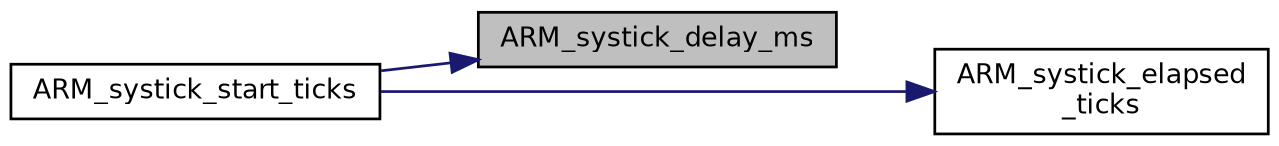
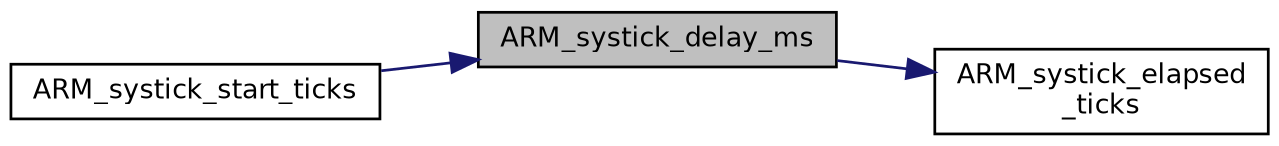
  digraph {
    rankdir=LR
    node [color=black fillcolor=white fontname=Helvetica fontsize=10 shape=record style=filled]
    edge [color=midnightblue fontname=Helvetica fontsize=10 labelfontname=Helvetica labelfontsize=10 style=solid]
    n1 [fillcolor=grey75 fontcolor=black height=0.2 label=ARM_systick_delay_ms width=0.4]
    n2 [height=0.2 label="ARM_systick_elapsed\l_ticks" width=0.4]
    n3 [height=0.2 label=ARM_systick_start_ticks width=0.4]
-   n3 -> n2
+   n1 -> n2
    n3 -> n1
  }
